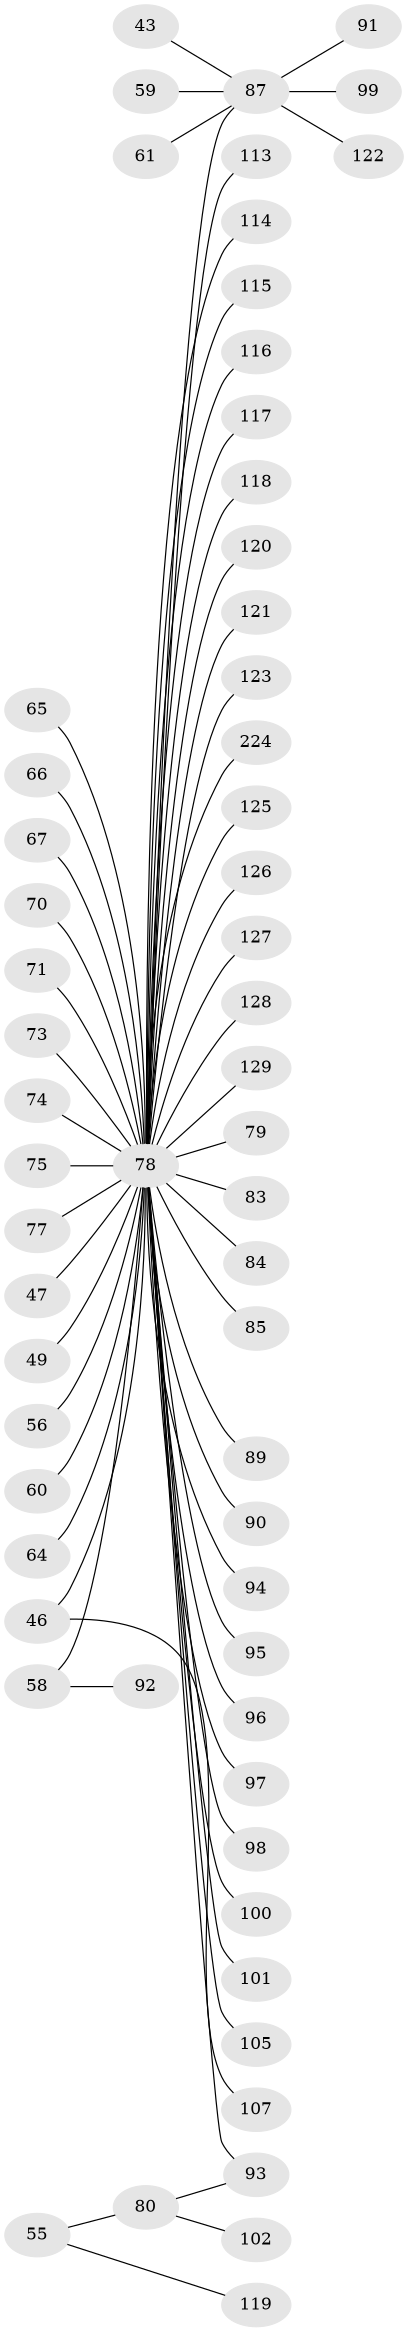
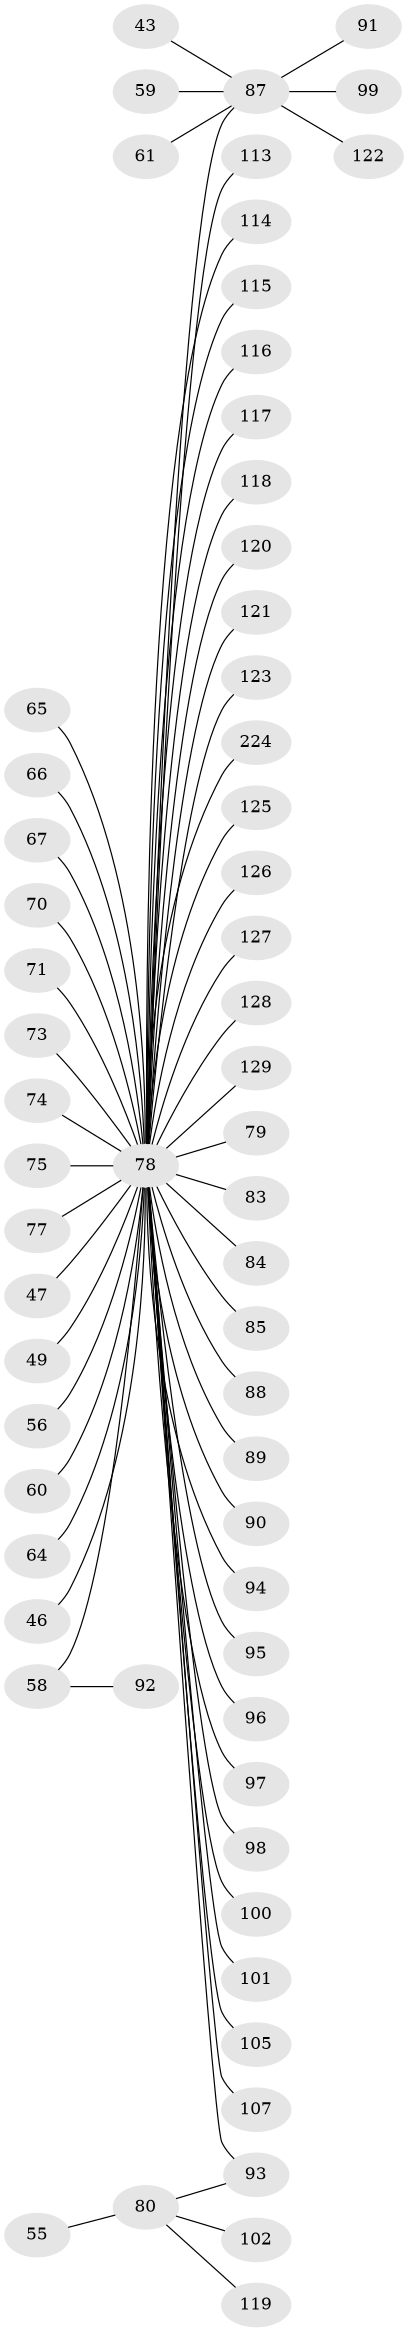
  graph {
    rankdir=LR
    node [color=gray90 style=filled]
    87 [super="+35"]
    91
    99
    122 [super="+36"]
    43
    78 [super="+25+41+14+18+28+52+27+32+33+38+39+40"]
    79
    83 [super="+45"]
    84
    85
+   88
    89
    90
    93 [super="+17+10"]
    94
    95 [super="+81"]
    96
    97
    98 [super="+82"]
    100
    101
    105 [super="+29+62"]
    107
    113
    114
    115 [super="+42"]
    116
    117 [super="+112"]
    118
    120 [super="+108"]
    121
    123 [super="+111"]
    n33 [label=224]
    125
    126
    127 [super="+31+103"]
    128 [super="+19"]
    129 [super="+37"]
    46
    47
    49
    n42 [label=59 super="+53"]
    80 [super="+59+48"]
    102
    119
    55
    56
    58
    92
    60
    61
    64
    65
    66
    67
    70
    71
    73
    74
    75 [super="+72"]
    77 [super="+57"]
    87 -- 91
    87 -- 99
    87 -- 122
    43 -- 87
    78 -- 87 [weight=2]
    78 -- 79
    78 -- 83
    78 -- 84
    78 -- 85
+   78 -- 88
    78 -- 89
    78 -- 90
    78 -- 93 [weight=2]
    78 -- 94
    78 -- 95
    78 -- 96
    78 -- 97
    78 -- 98
    78 -- 100
    78 -- 101
    78 -- 105
-   46 -- 107
+   78 -- 107
    78 -- 113
    78 -- 114
    78 -- 115
    78 -- 116
    78 -- 117
    78 -- 118
    78 -- 120
    78 -- 121
    78 -- 123
    78 -- n33
    78 -- 125
    78 -- 126
    78 -- 127
    78 -- 128
    78 -- 129
    46 -- 78
    47 -- 78
    49 -- 78
    n42 -- 87
    80 -- 93 [weight=3]
    80 -- 102
-   55 -- 119
+   80 -- 119
    55 -- 80
    56 -- 78
    58 -- 78
    58 -- 92
    60 -- 78
    61 -- 87
    64 -- 78
    65 -- 78
    66 -- 78
    67 -- 78
    70 -- 78
    71 -- 78
    73 -- 78
    74 -- 78
    75 -- 78
    77 -- 78
  }
